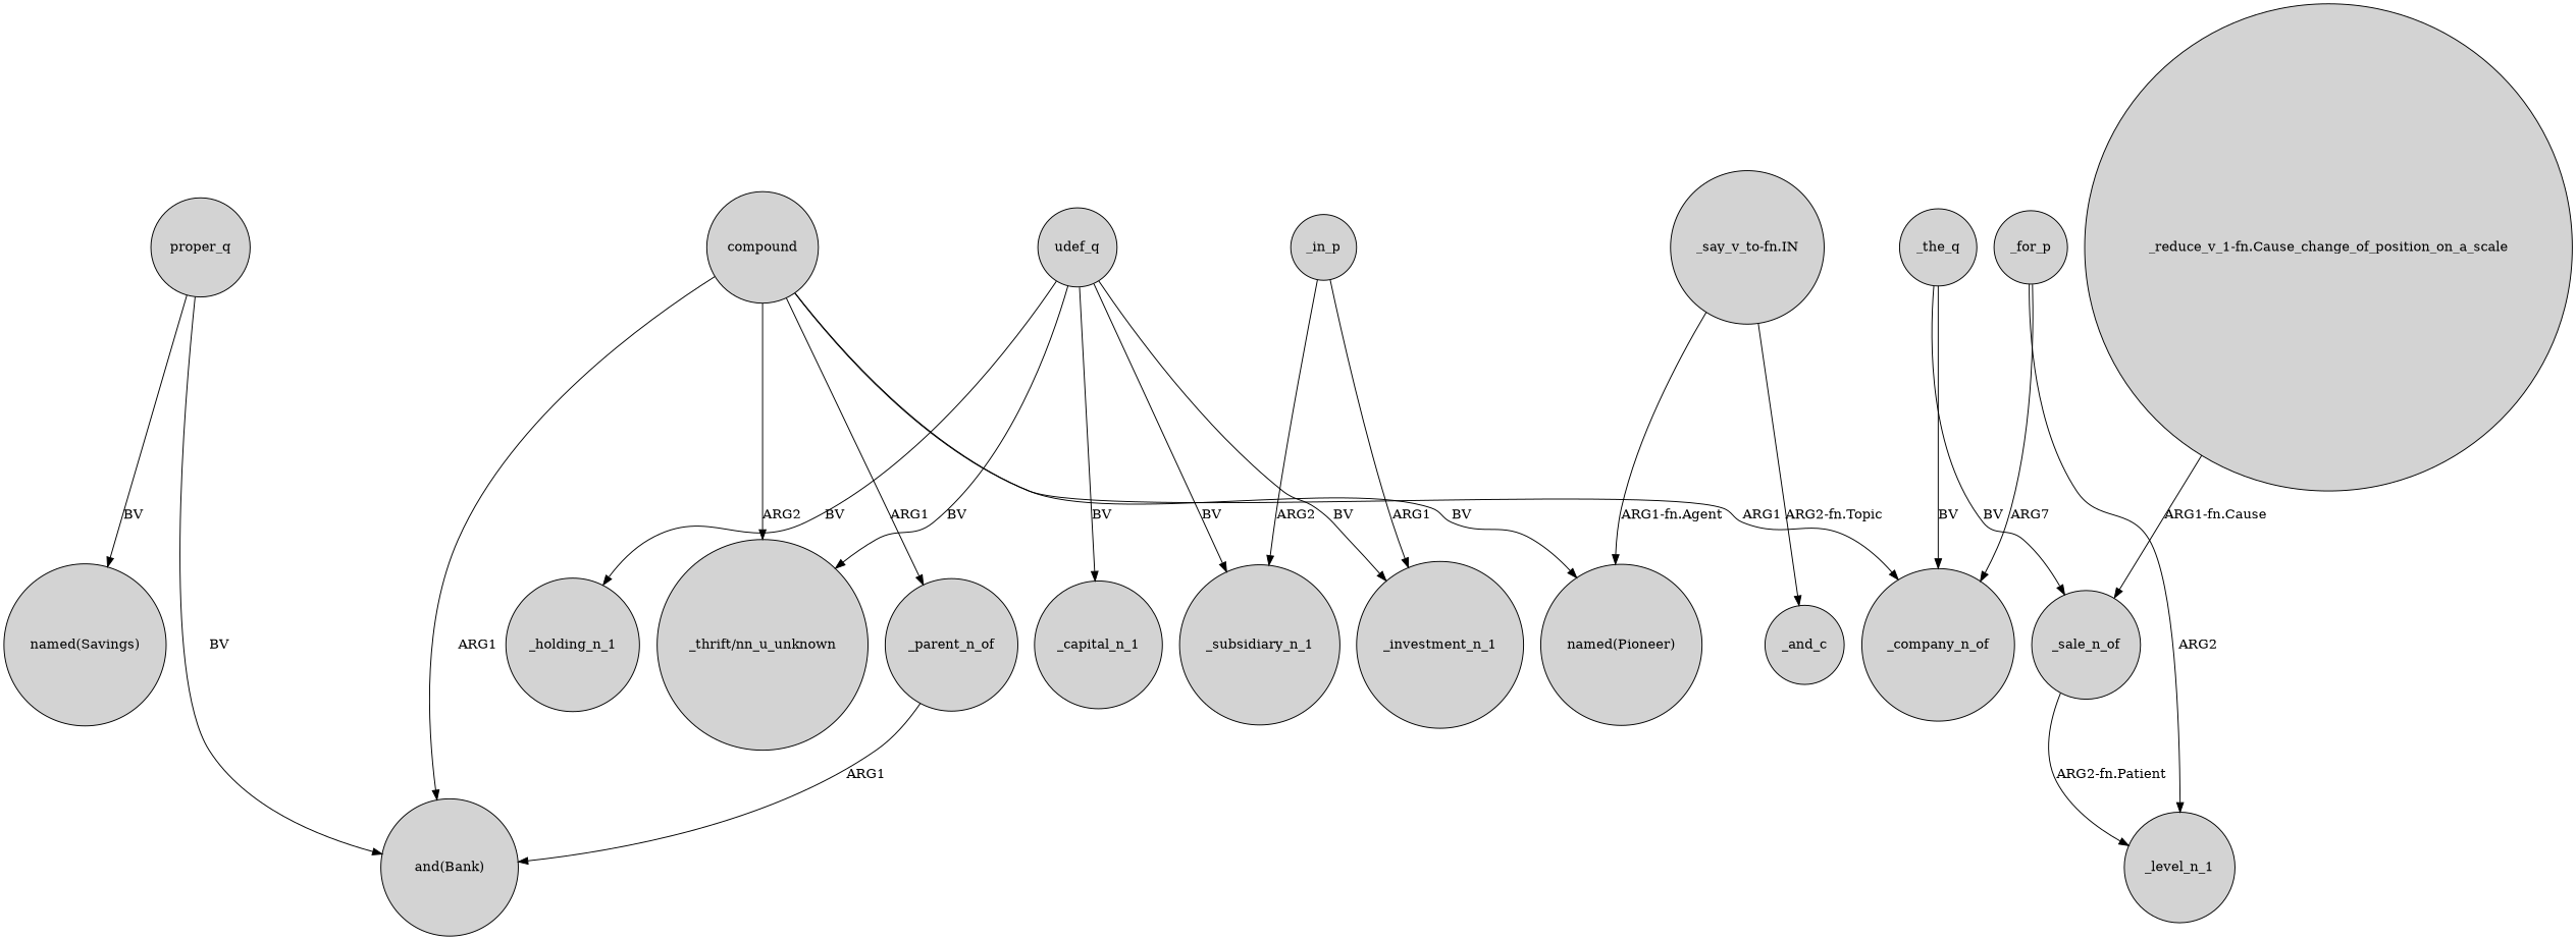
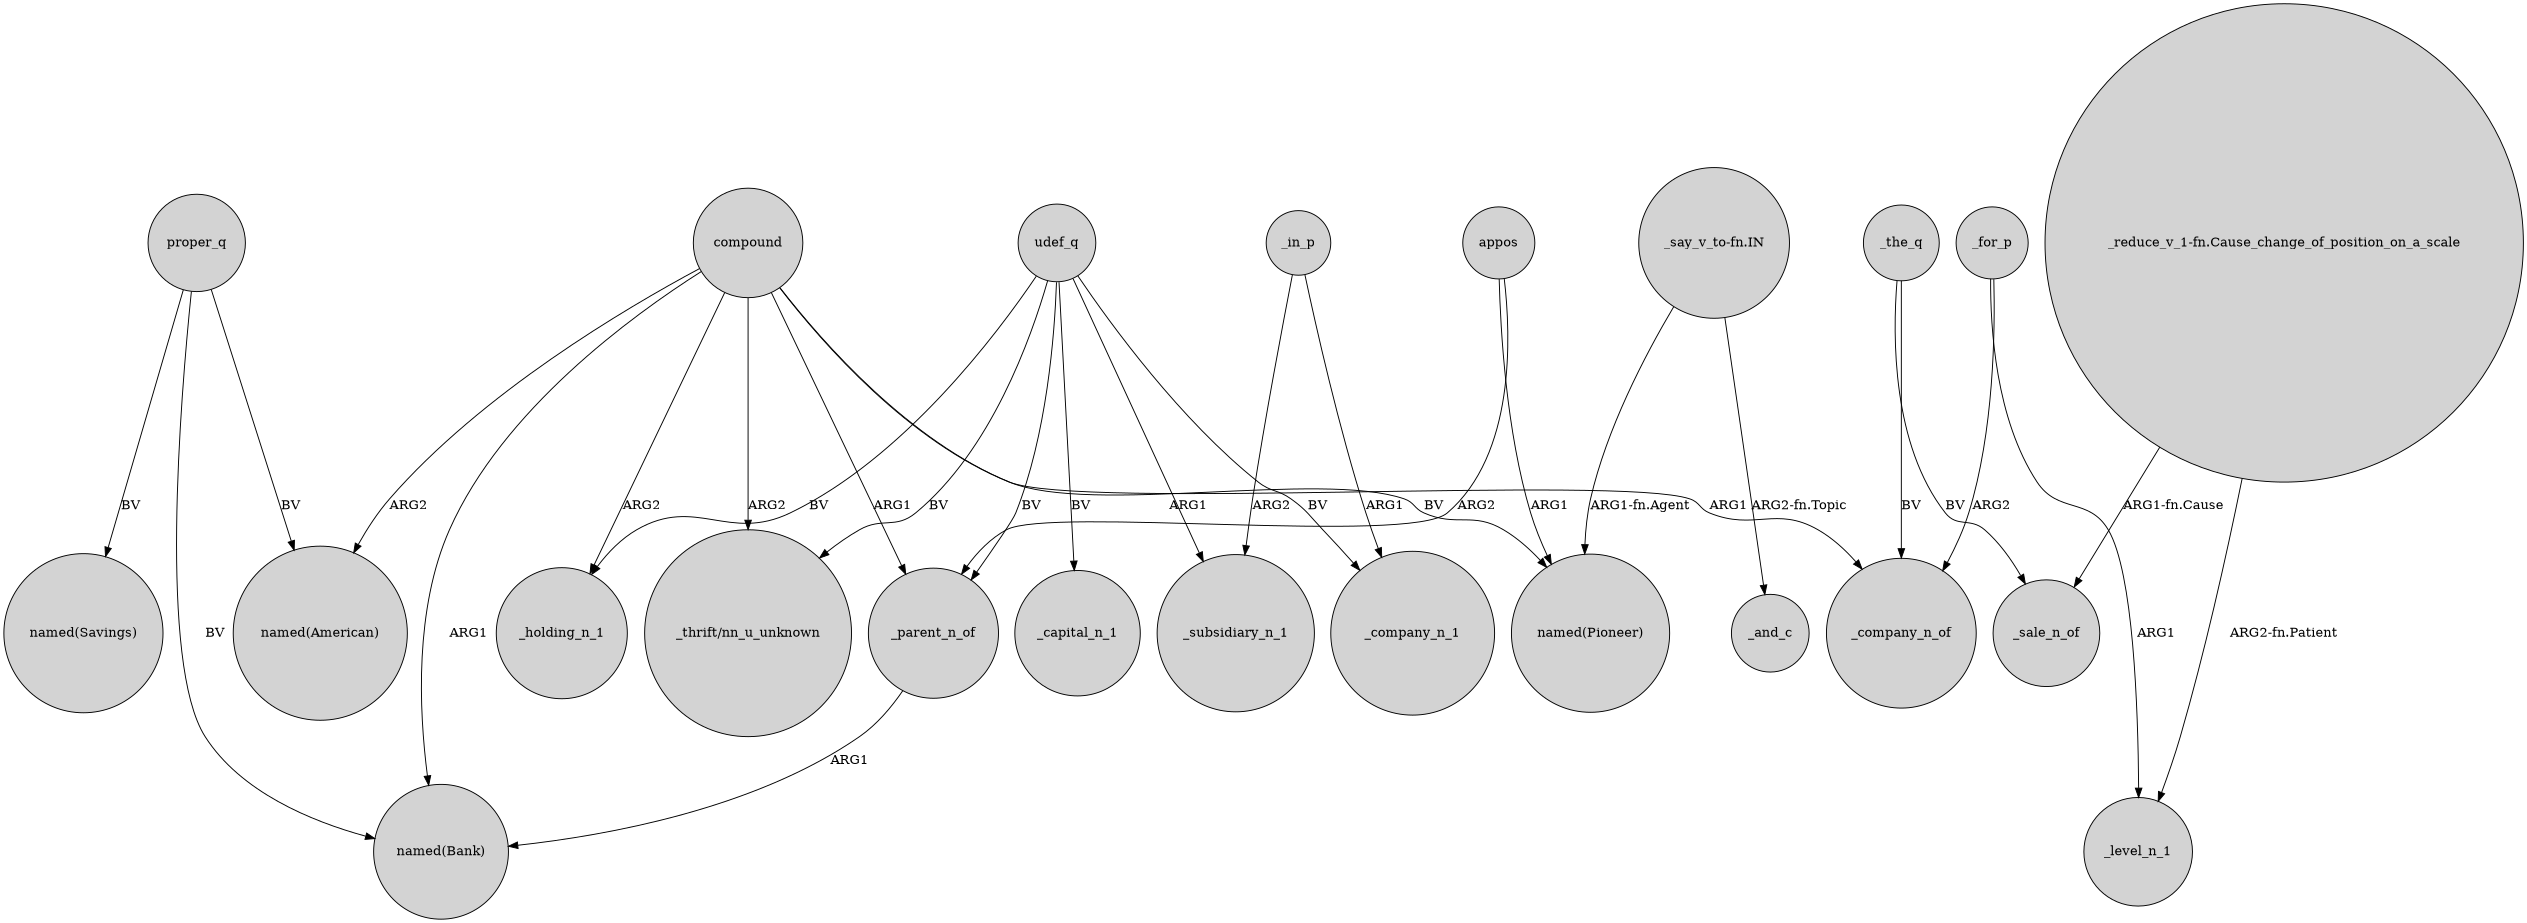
  digraph {
    node [shape=circle style=filled]
    proper_q
+   "named(American)"
    "named(Savings)"
-   "named(Bank)" [label="and(Bank)"]
+   "named(Bank)"
    compound
    "named(Pioneer)"
    "_thrift/nn_u_unknown"
    _holding_n_1
    _company_n_of
    _parent_n_of
    udef_q
    _subsidiary_n_1
    _capital_n_1
-   _investment_n_1
+   _investment_n_1 [label=_company_n_1]
    "_reduce_v_1-fn.Cause_change_of_position_on_a_scale"
    _sale_n_of
    _level_n_1
    _in_p
    _the_q
+   appos
    _for_p
    "_say_v_to-fn.IN"
    _and_c
+   proper_q -> "named(American)" [label=BV]
    proper_q -> "named(Savings)" [label=BV]
    proper_q -> "named(Bank)" [label=BV]
+   compound -> "named(American)" [label=ARG2]
    compound -> "named(Bank)" [label=ARG1]
    compound -> "named(Pioneer)" [label=BV]
    compound -> "_thrift/nn_u_unknown" [label=ARG2]
+   compound -> _holding_n_1 [label=ARG2]
    compound -> _company_n_of [label=ARG1]
    compound -> _parent_n_of [label=ARG1]
    _parent_n_of -> "named(Bank)" [label=ARG1]
    udef_q -> "_thrift/nn_u_unknown" [label=BV]
    udef_q -> _holding_n_1 [label=BV]
-   udef_q -> _subsidiary_n_1 [label=BV]
+   udef_q -> _parent_n_of [label=BV]
+   udef_q -> _subsidiary_n_1 [label=ARG1]
    udef_q -> _capital_n_1 [label=BV]
    udef_q -> _investment_n_1 [label=BV]
    "_reduce_v_1-fn.Cause_change_of_position_on_a_scale" -> _sale_n_of [label="ARG1-fn.Cause"]
-   _sale_n_of -> _level_n_1 [label="ARG2-fn.Patient"]
+   "_reduce_v_1-fn.Cause_change_of_position_on_a_scale" -> _level_n_1 [label="ARG2-fn.Patient"]
    _in_p -> _subsidiary_n_1 [label=ARG2]
    _in_p -> _investment_n_1 [label=ARG1]
    _the_q -> _company_n_of [label=BV]
    _the_q -> _sale_n_of [label=BV]
-   _for_p -> _company_n_of [label=ARG7]
-   _for_p -> _level_n_1 [label=ARG2]
+   appos -> "named(Pioneer)" [label=ARG1]
+   appos -> _parent_n_of [label=ARG2]
+   _for_p -> _company_n_of [label=ARG2]
+   _for_p -> _level_n_1 [label=ARG1]
    "_say_v_to-fn.IN" -> "named(Pioneer)" [label="ARG1-fn.Agent"]
    "_say_v_to-fn.IN" -> _and_c [label="ARG2-fn.Topic"]
  }
